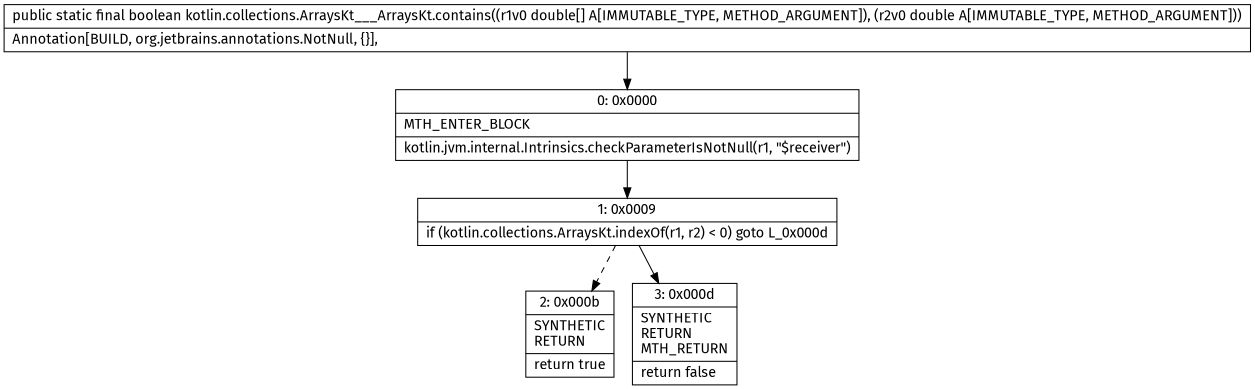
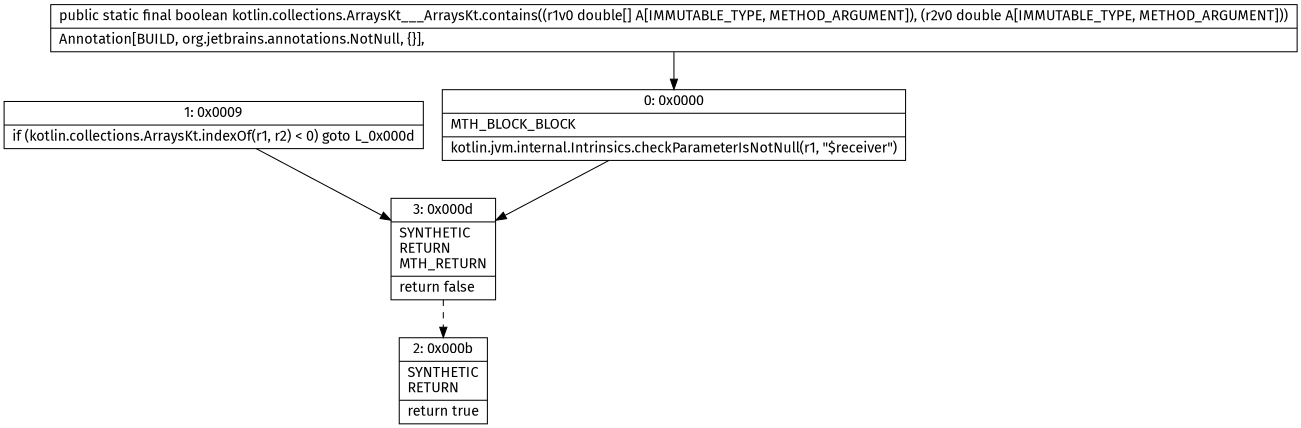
  digraph {
    fontname="Fira Sans"
    node [fontname="Fira Sans" shape=record]
    edge [fontname="Fira Sans"]
-   n1 [label="{0\:\ 0x0000|MTH_ENTER_BLOCK\l|kotlin.jvm.internal.Intrinsics.checkParameterIsNotNull(r1, \"$receiver\")\l}"]
+   n1 [label="{0\:\ 0x0000|MTH_BLOCK_BLOCK\l|kotlin.jvm.internal.Intrinsics.checkParameterIsNotNull(r1, \"$receiver\")\l}"]
    n2 [label="{1\:\ 0x0009|if (kotlin.collections.ArraysKt.indexOf(r1, r2) \< 0) goto L_0x000d\l}"]
    n3 [label="{2\:\ 0x000b|SYNTHETIC\lRETURN\l|return true\l}"]
    n4 [label="{3\:\ 0x000d|SYNTHETIC\lRETURN\lMTH_RETURN\l|return false\l}"]
    n5 [label="{public static final boolean kotlin.collections.ArraysKt___ArraysKt.contains((r1v0 double[] A[IMMUTABLE_TYPE, METHOD_ARGUMENT]), (r2v0 double A[IMMUTABLE_TYPE, METHOD_ARGUMENT]))  | Annotation[BUILD, org.jetbrains.annotations.NotNull, \{\}], \l}"]
-   n1 -> n2
-   n2 -> n3 [style=dashed]
+   n1 -> n4
+   n4 -> n3 [style=dashed]
    n2 -> n4
    n5 -> n1
  }
